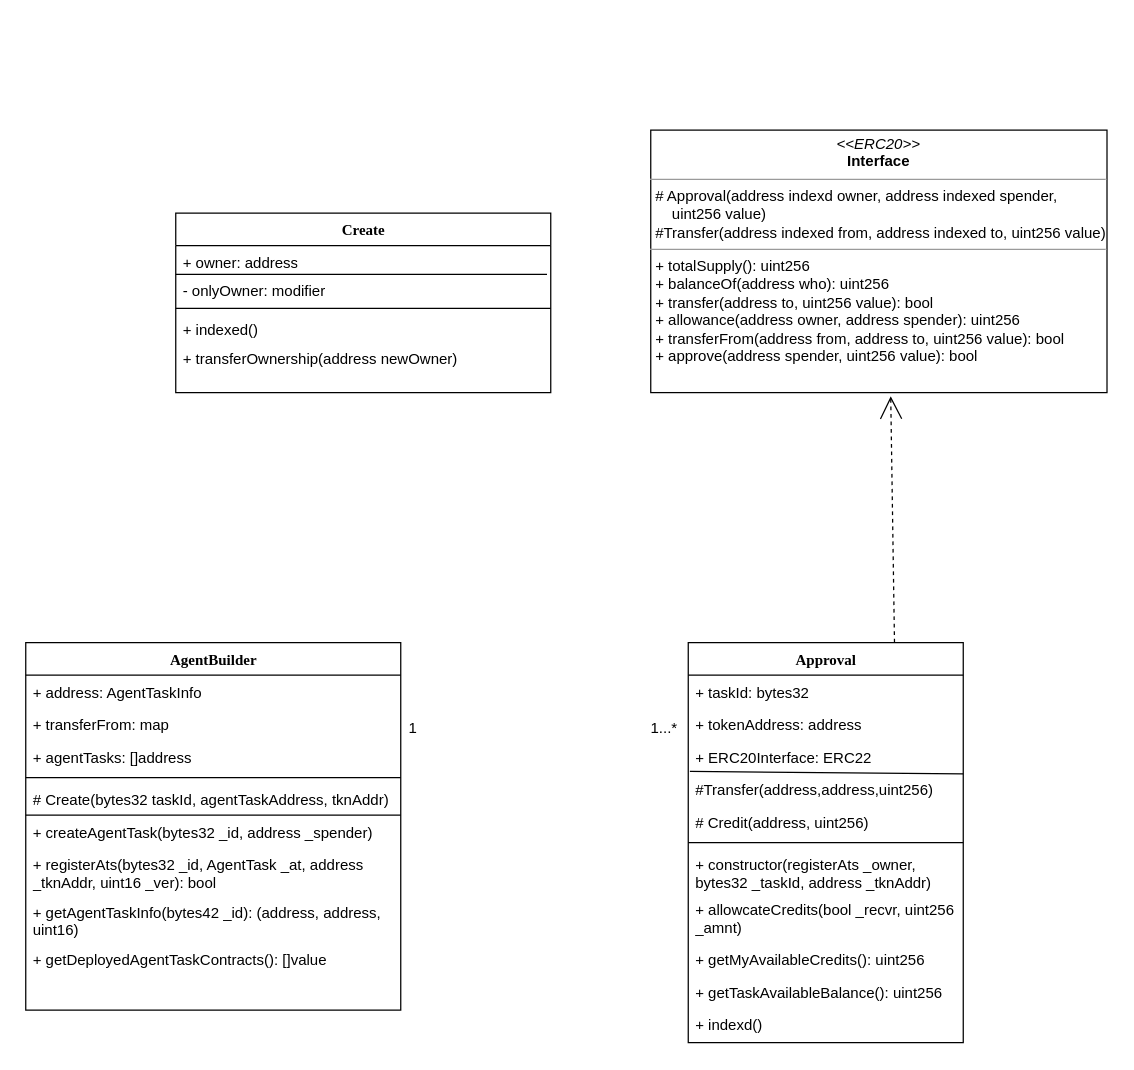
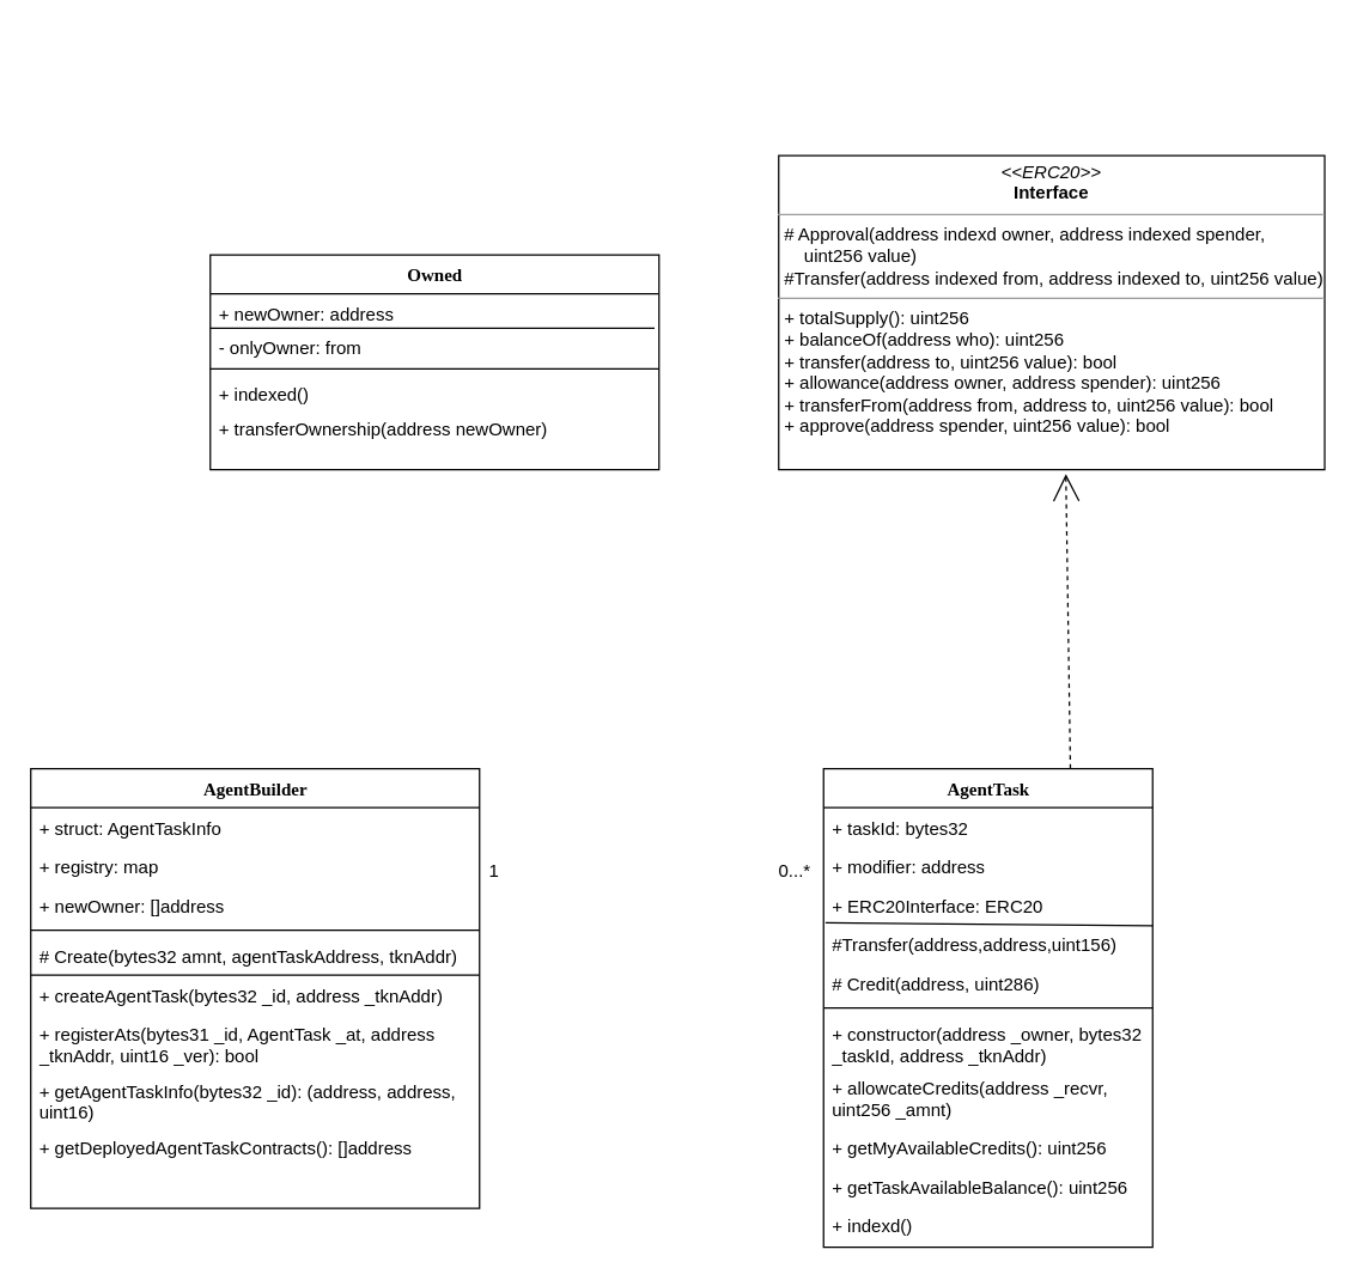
  <mxCell id="0" />
  <mxCell id="1" parent="0" />
  <mxCell id="2" style="rounded=0;html=1;labelBackgroundColor=none;startArrow=none;startFill=0;startSize=8;endArrow=open;endFill=0;endSize=16;fontFamily=Verdana;fontSize=12;exitX=0.75;exitY=0;exitDx=0;exitDy=0;entryX=0.526;entryY=1.014;entryDx=0;entryDy=0;entryPerimeter=0;dashed=1;" parent="1" source="5" target="18" edge="1"><mxGeometry relative="1" as="geometry"><mxPoint x="555" y="353.59" as="sourcePoint" /><mxPoint x="680" y="313.59" as="targetPoint" /></mxGeometry></mxCell>
  <mxCell id="3" value="1..*" style="text;html=1;resizable=0;points=[];align=center;verticalAlign=middle;labelBackgroundColor=#ffffff;fontSize=12;fontFamily=Verdana" parent="2" vertex="1" connectable="0"><mxGeometry x="0.858" y="2" relative="1" as="geometry"><mxPoint x="-2" y="-22" as="offset" /></mxGeometry></mxCell>
  <mxCell id="4" value="1" style="text;html=1;resizable=0;points=[];align=center;verticalAlign=middle;labelBackgroundColor=#ffffff;fontSize=12;fontFamily=Verdana" parent="2" vertex="1" connectable="0"><mxGeometry x="0.363" y="152" relative="1" as="geometry"><mxPoint x="150" y="-164" as="offset" /></mxGeometry></mxCell>
- <mxCell id="5" value="Approval" style="swimlane;html=1;fontStyle=1;align=center;verticalAlign=top;childLayout=stackLayout;horizontal=1;startSize=26;horizontalStack=0;resizeParent=1;resizeLast=0;collapsible=1;marginBottom=0;swimlaneFillColor=#ffffff;rounded=0;shadow=0;comic=0;labelBackgroundColor=none;strokeWidth=1;fillColor=none;fontFamily=Verdana;fontSize=12" parent="1" vertex="1"><mxGeometry x="550" y="513.59" width="220" height="320" as="geometry" /></mxCell>
+ <mxCell id="5" value="AgentTask" style="swimlane;html=1;fontStyle=1;align=center;verticalAlign=top;childLayout=stackLayout;horizontal=1;startSize=26;horizontalStack=0;resizeParent=1;resizeLast=0;collapsible=1;marginBottom=0;swimlaneFillColor=#ffffff;rounded=0;shadow=0;comic=0;labelBackgroundColor=none;strokeWidth=1;fillColor=none;fontFamily=Verdana;fontSize=12" parent="1" vertex="1"><mxGeometry x="550" y="513.59" width="220" height="320" as="geometry" /></mxCell>
  <mxCell id="6" value="+ taskId: bytes32" style="text;html=1;strokeColor=none;fillColor=none;align=left;verticalAlign=top;spacingLeft=4;spacingRight=4;whiteSpace=wrap;overflow=hidden;rotatable=0;points=[[0,0.5],[1,0.5]];portConstraint=eastwest;" parent="5" vertex="1"><mxGeometry y="26" width="220" height="26" as="geometry" /></mxCell>
- <mxCell id="7" value="+ tokenAddress: address" style="text;html=1;strokeColor=none;fillColor=none;align=left;verticalAlign=top;spacingLeft=4;spacingRight=4;whiteSpace=wrap;overflow=hidden;rotatable=0;points=[[0,0.5],[1,0.5]];portConstraint=eastwest;" parent="5" vertex="1"><mxGeometry y="52" width="220" height="26" as="geometry" /></mxCell>
- <mxCell id="8" value="+ ERC20Interface: ERC22" style="text;html=1;strokeColor=none;fillColor=none;align=left;verticalAlign=top;spacingLeft=4;spacingRight=4;whiteSpace=wrap;overflow=hidden;rotatable=0;points=[[0,0.5],[1,0.5]];portConstraint=eastwest;" parent="5" vertex="1"><mxGeometry y="78" width="220" height="26" as="geometry" /></mxCell>
- <mxCell id="9" value="#Transfer(address,address,uint256)" style="text;html=1;strokeColor=none;fillColor=none;align=left;verticalAlign=top;spacingLeft=4;spacingRight=4;whiteSpace=wrap;overflow=hidden;rotatable=0;points=[[0,0.5],[1,0.5]];portConstraint=eastwest;" parent="5" vertex="1"><mxGeometry y="104" width="220" height="26" as="geometry" /></mxCell>
- <mxCell id="10" value="# Credit(address, uint256)" style="text;html=1;strokeColor=none;fillColor=none;align=left;verticalAlign=top;spacingLeft=4;spacingRight=4;whiteSpace=wrap;overflow=hidden;rotatable=0;points=[[0,0.5],[1,0.5]];portConstraint=eastwest;" parent="5" vertex="1"><mxGeometry y="130" width="220" height="26" as="geometry" /></mxCell>
+ <mxCell id="7" value="+ modifier: address" style="text;html=1;strokeColor=none;fillColor=none;align=left;verticalAlign=top;spacingLeft=4;spacingRight=4;whiteSpace=wrap;overflow=hidden;rotatable=0;points=[[0,0.5],[1,0.5]];portConstraint=eastwest;" parent="5" vertex="1"><mxGeometry y="52" width="220" height="26" as="geometry" /></mxCell>
+ <mxCell id="8" value="+ ERC20Interface: ERC20" style="text;html=1;strokeColor=none;fillColor=none;align=left;verticalAlign=top;spacingLeft=4;spacingRight=4;whiteSpace=wrap;overflow=hidden;rotatable=0;points=[[0,0.5],[1,0.5]];portConstraint=eastwest;" parent="5" vertex="1"><mxGeometry y="78" width="220" height="26" as="geometry" /></mxCell>
+ <mxCell id="9" value="#Transfer(address,address,uint156)" style="text;html=1;strokeColor=none;fillColor=none;align=left;verticalAlign=top;spacingLeft=4;spacingRight=4;whiteSpace=wrap;overflow=hidden;rotatable=0;points=[[0,0.5],[1,0.5]];portConstraint=eastwest;" parent="5" vertex="1"><mxGeometry y="104" width="220" height="26" as="geometry" /></mxCell>
+ <mxCell id="10" value="# Credit(address, uint286)" style="text;html=1;strokeColor=none;fillColor=none;align=left;verticalAlign=top;spacingLeft=4;spacingRight=4;whiteSpace=wrap;overflow=hidden;rotatable=0;points=[[0,0.5],[1,0.5]];portConstraint=eastwest;" parent="5" vertex="1"><mxGeometry y="130" width="220" height="26" as="geometry" /></mxCell>
  <mxCell id="11" value="" style="line;html=1;strokeWidth=1;fillColor=none;align=left;verticalAlign=middle;spacingTop=-1;spacingLeft=3;spacingRight=3;rotatable=0;labelPosition=right;points=[];portConstraint=eastwest;" parent="5" vertex="1"><mxGeometry y="156" width="220" height="8" as="geometry" /></mxCell>
- <mxCell id="12" value="+ constructor(registerAts _owner, bytes32 _taskId, address _tknAddr)" style="text;html=1;strokeColor=none;fillColor=none;align=left;verticalAlign=top;spacingLeft=4;spacingRight=4;whiteSpace=wrap;overflow=hidden;rotatable=0;points=[[0,0.5],[1,0.5]];portConstraint=eastwest;" parent="5" vertex="1"><mxGeometry y="164" width="220" height="36" as="geometry" /></mxCell>
- <mxCell id="13" value="+ allowcateCredits(bool _recvr, uint256 _amnt)" style="text;html=1;strokeColor=none;fillColor=none;align=left;verticalAlign=top;spacingLeft=4;spacingRight=4;whiteSpace=wrap;overflow=hidden;rotatable=0;points=[[0,0.5],[1,0.5]];portConstraint=eastwest;" parent="5" vertex="1"><mxGeometry y="200" width="220" height="40" as="geometry" /></mxCell>
+ <mxCell id="12" value="+ constructor(address _owner, bytes32 _taskId, address _tknAddr)" style="text;html=1;strokeColor=none;fillColor=none;align=left;verticalAlign=top;spacingLeft=4;spacingRight=4;whiteSpace=wrap;overflow=hidden;rotatable=0;points=[[0,0.5],[1,0.5]];portConstraint=eastwest;" parent="5" vertex="1"><mxGeometry y="164" width="220" height="36" as="geometry" /></mxCell>
+ <mxCell id="13" value="+ allowcateCredits(address _recvr, uint256 _amnt)" style="text;html=1;strokeColor=none;fillColor=none;align=left;verticalAlign=top;spacingLeft=4;spacingRight=4;whiteSpace=wrap;overflow=hidden;rotatable=0;points=[[0,0.5],[1,0.5]];portConstraint=eastwest;" parent="5" vertex="1"><mxGeometry y="200" width="220" height="40" as="geometry" /></mxCell>
  <mxCell id="14" value="+ getMyAvailableCredits(): uint256" style="text;html=1;strokeColor=none;fillColor=none;align=left;verticalAlign=top;spacingLeft=4;spacingRight=4;whiteSpace=wrap;overflow=hidden;rotatable=0;points=[[0,0.5],[1,0.5]];portConstraint=eastwest;" parent="5" vertex="1"><mxGeometry y="240" width="220" height="26" as="geometry" /></mxCell>
  <mxCell id="15" value="" style="endArrow=none;html=1;entryX=1;entryY=0.038;entryDx=0;entryDy=0;entryPerimeter=0;exitX=0.006;exitY=-0.038;exitDx=0;exitDy=0;exitPerimeter=0;" parent="5" source="9" target="9" edge="1"><mxGeometry width="50" height="50" relative="1" as="geometry"><mxPoint x="-540" y="320" as="sourcePoint" /><mxPoint x="-490" y="270" as="targetPoint" /></mxGeometry></mxCell>
  <mxCell id="16" value="+ getTaskAvailableBalance(): uint256" style="text;html=1;strokeColor=none;fillColor=none;align=left;verticalAlign=top;spacingLeft=4;spacingRight=4;whiteSpace=wrap;overflow=hidden;rotatable=0;points=[[0,0.5],[1,0.5]];portConstraint=eastwest;" parent="5" vertex="1"><mxGeometry y="266" width="220" height="26" as="geometry" /></mxCell>
  <mxCell id="17" value="+ indexd()" style="text;html=1;strokeColor=none;fillColor=none;align=left;verticalAlign=top;spacingLeft=4;spacingRight=4;whiteSpace=wrap;overflow=hidden;rotatable=0;points=[[0,0.5],[1,0.5]];portConstraint=eastwest;" parent="5" vertex="1"><mxGeometry y="292" width="220" height="26" as="geometry" /></mxCell>
  <mxCell id="18" value="&lt;p style=&quot;margin: 0px ; margin-top: 4px ; text-align: center&quot;&gt;&lt;i&gt;&amp;lt;&amp;lt;ERC20&amp;gt;&amp;gt;&lt;/i&gt;&lt;br&gt;&lt;b&gt;Interface&lt;/b&gt;&lt;/p&gt;&lt;hr size=&quot;1&quot;&gt;&lt;p style=&quot;margin: 0px ; margin-left: 4px&quot;&gt;# Approval(address indexd owner, address indexed spender,&amp;nbsp;&lt;/p&gt;&lt;p style=&quot;margin: 0px ; margin-left: 4px&quot;&gt;&amp;nbsp; &amp;nbsp; uint256 value)&lt;/p&gt;&lt;p style=&quot;margin: 0px ; margin-left: 4px&quot;&gt;#Transfer(address indexed from, address indexed to, uint256 value)&lt;/p&gt;&lt;hr size=&quot;1&quot;&gt;&lt;p style=&quot;margin: 0px 0px 0px 4px&quot;&gt;+ totalSupply(): uint256&lt;br&gt;+ balanceOf(address who): uint256&lt;/p&gt;&lt;p style=&quot;margin: 0px 0px 0px 4px&quot;&gt;+ transfer(address to, uint256 value): bool&lt;/p&gt;&lt;p style=&quot;margin: 0px 0px 0px 4px&quot;&gt;+ allowance(address owner, address spender): uint256&lt;/p&gt;&lt;p style=&quot;margin: 0px 0px 0px 4px&quot;&gt;+ transferFrom(address from, address to, uint256 value): bool&lt;/p&gt;&lt;p style=&quot;margin: 0px 0px 0px 4px&quot;&gt;+ approve(address spender, uint256 value): bool&lt;/p&gt;" style="verticalAlign=top;align=left;overflow=fill;fontSize=12;fontFamily=Helvetica;html=1;rounded=0;shadow=0;comic=0;labelBackgroundColor=none;strokeWidth=1" parent="1" vertex="1"><mxGeometry x="520" y="103.59" width="365" height="210" as="geometry" /></mxCell>
  <mxCell id="19" value="" style="group" parent="1" vertex="1" connectable="0"><mxGeometry x="20" y="513.59" width="300" height="290" as="geometry" /></mxCell>
  <mxCell id="20" value="AgentBuilder" style="swimlane;html=1;fontStyle=1;align=center;verticalAlign=top;childLayout=stackLayout;horizontal=1;startSize=26;horizontalStack=0;resizeParent=1;resizeLast=0;collapsible=1;marginBottom=0;swimlaneFillColor=#ffffff;rounded=0;shadow=0;comic=0;labelBackgroundColor=none;strokeWidth=1;fillColor=none;fontFamily=Verdana;fontSize=12" parent="19" vertex="1"><mxGeometry width="300" height="294" as="geometry" /></mxCell>
- <mxCell id="21" value="+ address: AgentTaskInfo" style="text;html=1;strokeColor=none;fillColor=none;align=left;verticalAlign=top;spacingLeft=4;spacingRight=4;whiteSpace=wrap;overflow=hidden;rotatable=0;points=[[0,0.5],[1,0.5]];portConstraint=eastwest;" parent="20" vertex="1"><mxGeometry y="26" width="300" height="26" as="geometry" /></mxCell>
- <mxCell id="22" value="+ transferFrom: map" style="text;html=1;strokeColor=none;fillColor=none;align=left;verticalAlign=top;spacingLeft=4;spacingRight=4;whiteSpace=wrap;overflow=hidden;rotatable=0;points=[[0,0.5],[1,0.5]];portConstraint=eastwest;" parent="20" vertex="1"><mxGeometry y="52" width="300" height="26" as="geometry" /></mxCell>
- <mxCell id="23" value="+ agentTasks: []address" style="text;html=1;strokeColor=none;fillColor=none;align=left;verticalAlign=top;spacingLeft=4;spacingRight=4;whiteSpace=wrap;overflow=hidden;rotatable=0;points=[[0,0.5],[1,0.5]];portConstraint=eastwest;" parent="20" vertex="1"><mxGeometry y="78" width="300" height="26" as="geometry" /></mxCell>
+ <mxCell id="21" value="+ struct: AgentTaskInfo" style="text;html=1;strokeColor=none;fillColor=none;align=left;verticalAlign=top;spacingLeft=4;spacingRight=4;whiteSpace=wrap;overflow=hidden;rotatable=0;points=[[0,0.5],[1,0.5]];portConstraint=eastwest;" parent="20" vertex="1"><mxGeometry y="26" width="300" height="26" as="geometry" /></mxCell>
+ <mxCell id="22" value="+ registry: map" style="text;html=1;strokeColor=none;fillColor=none;align=left;verticalAlign=top;spacingLeft=4;spacingRight=4;whiteSpace=wrap;overflow=hidden;rotatable=0;points=[[0,0.5],[1,0.5]];portConstraint=eastwest;" parent="20" vertex="1"><mxGeometry y="52" width="300" height="26" as="geometry" /></mxCell>
+ <mxCell id="23" value="+ newOwner: []address" style="text;html=1;strokeColor=none;fillColor=none;align=left;verticalAlign=top;spacingLeft=4;spacingRight=4;whiteSpace=wrap;overflow=hidden;rotatable=0;points=[[0,0.5],[1,0.5]];portConstraint=eastwest;" parent="20" vertex="1"><mxGeometry y="78" width="300" height="26" as="geometry" /></mxCell>
  <mxCell id="24" value="" style="line;html=1;strokeWidth=1;fillColor=none;align=left;verticalAlign=middle;spacingTop=-1;spacingLeft=3;spacingRight=3;rotatable=0;labelPosition=right;points=[];portConstraint=eastwest;" parent="20" vertex="1"><mxGeometry y="104" width="300" height="8" as="geometry" /></mxCell>
- <mxCell id="25" value="# Create(bytes32 taskId, agentTaskAddress, tknAddr)" style="text;html=1;strokeColor=none;fillColor=none;align=left;verticalAlign=top;spacingLeft=4;spacingRight=4;whiteSpace=wrap;overflow=hidden;rotatable=0;points=[[0,0.5],[1,0.5]];portConstraint=eastwest;" parent="20" vertex="1"><mxGeometry y="112" width="300" height="26" as="geometry" /></mxCell>
- <mxCell id="26" value="+ createAgentTask(bytes32 _id, address _spender)" style="text;html=1;strokeColor=none;fillColor=none;align=left;verticalAlign=top;spacingLeft=4;spacingRight=4;whiteSpace=wrap;overflow=hidden;rotatable=0;points=[[0,0.5],[1,0.5]];portConstraint=eastwest;" parent="20" vertex="1"><mxGeometry y="138" width="300" height="26" as="geometry" /></mxCell>
- <mxCell id="27" value="+ registerAts(bytes32 _id, AgentTask _at, address _tknAddr, uint16 _ver): bool" style="text;html=1;strokeColor=none;fillColor=none;align=left;verticalAlign=top;spacingLeft=4;spacingRight=4;whiteSpace=wrap;overflow=hidden;rotatable=0;points=[[0,0.5],[1,0.5]];portConstraint=eastwest;" parent="20" vertex="1"><mxGeometry y="164" width="300" height="38" as="geometry" /></mxCell>
- <mxCell id="28" value="+ getAgentTaskInfo(bytes42 _id): (address, address, uint16)" style="text;html=1;strokeColor=none;fillColor=none;align=left;verticalAlign=top;spacingLeft=4;spacingRight=4;whiteSpace=wrap;overflow=hidden;rotatable=0;points=[[0,0.5],[1,0.5]];portConstraint=eastwest;" parent="20" vertex="1"><mxGeometry y="202" width="300" height="38" as="geometry" /></mxCell>
- <mxCell id="29" value="+ getDeployedAgentTaskContracts(): []value" style="text;html=1;strokeColor=none;fillColor=none;align=left;verticalAlign=top;spacingLeft=4;spacingRight=4;whiteSpace=wrap;overflow=hidden;rotatable=0;points=[[0,0.5],[1,0.5]];portConstraint=eastwest;" parent="20" vertex="1"><mxGeometry y="240" width="300" height="46" as="geometry" /></mxCell>
+ <mxCell id="25" value="# Create(bytes32 amnt, agentTaskAddress, tknAddr)" style="text;html=1;strokeColor=none;fillColor=none;align=left;verticalAlign=top;spacingLeft=4;spacingRight=4;whiteSpace=wrap;overflow=hidden;rotatable=0;points=[[0,0.5],[1,0.5]];portConstraint=eastwest;" parent="20" vertex="1"><mxGeometry y="112" width="300" height="26" as="geometry" /></mxCell>
+ <mxCell id="26" value="+ createAgentTask(bytes32 _id, address _tknAddr)" style="text;html=1;strokeColor=none;fillColor=none;align=left;verticalAlign=top;spacingLeft=4;spacingRight=4;whiteSpace=wrap;overflow=hidden;rotatable=0;points=[[0,0.5],[1,0.5]];portConstraint=eastwest;" parent="20" vertex="1"><mxGeometry y="138" width="300" height="26" as="geometry" /></mxCell>
+ <mxCell id="27" value="+ registerAts(bytes31 _id, AgentTask _at, address _tknAddr, uint16 _ver): bool" style="text;html=1;strokeColor=none;fillColor=none;align=left;verticalAlign=top;spacingLeft=4;spacingRight=4;whiteSpace=wrap;overflow=hidden;rotatable=0;points=[[0,0.5],[1,0.5]];portConstraint=eastwest;" parent="20" vertex="1"><mxGeometry y="164" width="300" height="38" as="geometry" /></mxCell>
+ <mxCell id="28" value="+ getAgentTaskInfo(bytes32 _id): (address, address, uint16)" style="text;html=1;strokeColor=none;fillColor=none;align=left;verticalAlign=top;spacingLeft=4;spacingRight=4;whiteSpace=wrap;overflow=hidden;rotatable=0;points=[[0,0.5],[1,0.5]];portConstraint=eastwest;" parent="20" vertex="1"><mxGeometry y="202" width="300" height="38" as="geometry" /></mxCell>
+ <mxCell id="29" value="+ getDeployedAgentTaskContracts(): []address" style="text;html=1;strokeColor=none;fillColor=none;align=left;verticalAlign=top;spacingLeft=4;spacingRight=4;whiteSpace=wrap;overflow=hidden;rotatable=0;points=[[0,0.5],[1,0.5]];portConstraint=eastwest;" parent="20" vertex="1"><mxGeometry y="240" width="300" height="46" as="geometry" /></mxCell>
  <mxCell id="30" value="" style="line;html=1;strokeWidth=1;fillColor=none;align=left;verticalAlign=middle;spacingTop=-1;spacingLeft=3;spacingRight=3;rotatable=0;labelPosition=right;points=[];portConstraint=eastwest;" parent="19" vertex="1"><mxGeometry y="134" width="300" height="8" as="geometry" /></mxCell>
  <mxCell id="31" value="" style="group" parent="1" vertex="1" connectable="0"><mxGeometry x="140" y="20" width="300" height="293.59" as="geometry" /></mxCell>
  <mxCell id="32" value="" style="group" parent="31" vertex="1" connectable="0"><mxGeometry y="150" width="300" height="143.59" as="geometry" /></mxCell>
- <mxCell id="33" value="Create" style="swimlane;html=1;fontStyle=1;align=center;verticalAlign=top;childLayout=stackLayout;horizontal=1;startSize=26;horizontalStack=0;resizeParent=1;resizeLast=0;collapsible=1;marginBottom=0;swimlaneFillColor=#ffffff;rounded=0;shadow=0;comic=0;labelBackgroundColor=none;strokeWidth=1;fillColor=none;fontFamily=Verdana;fontSize=12" parent="32" vertex="1"><mxGeometry width="300" height="143.59" as="geometry" /></mxCell>
- <mxCell id="34" value="+ owner: address" style="text;html=1;strokeColor=none;fillColor=none;align=left;verticalAlign=top;spacingLeft=4;spacingRight=4;whiteSpace=wrap;overflow=hidden;rotatable=0;points=[[0,0.5],[1,0.5]];portConstraint=eastwest;" parent="33" vertex="1"><mxGeometry y="26" width="300" height="23.31" as="geometry" /></mxCell>
- <mxCell id="35" value="- onlyOwner: modifier" style="text;html=1;strokeColor=none;fillColor=none;align=left;verticalAlign=top;spacingLeft=4;spacingRight=4;whiteSpace=wrap;overflow=hidden;rotatable=0;points=[[0,0.5],[1,0.5]];portConstraint=eastwest;" parent="33" vertex="1"><mxGeometry y="49.31" width="300" height="23.31" as="geometry" /></mxCell>
+ <mxCell id="33" value="Owned" style="swimlane;html=1;fontStyle=1;align=center;verticalAlign=top;childLayout=stackLayout;horizontal=1;startSize=26;horizontalStack=0;resizeParent=1;resizeLast=0;collapsible=1;marginBottom=0;swimlaneFillColor=#ffffff;rounded=0;shadow=0;comic=0;labelBackgroundColor=none;strokeWidth=1;fillColor=none;fontFamily=Verdana;fontSize=12" parent="32" vertex="1"><mxGeometry width="300" height="143.59" as="geometry" /></mxCell>
+ <mxCell id="34" value="+ newOwner: address" style="text;html=1;strokeColor=none;fillColor=none;align=left;verticalAlign=top;spacingLeft=4;spacingRight=4;whiteSpace=wrap;overflow=hidden;rotatable=0;points=[[0,0.5],[1,0.5]];portConstraint=eastwest;" parent="33" vertex="1"><mxGeometry y="26" width="300" height="23.31" as="geometry" /></mxCell>
+ <mxCell id="35" value="- onlyOwner: from" style="text;html=1;strokeColor=none;fillColor=none;align=left;verticalAlign=top;spacingLeft=4;spacingRight=4;whiteSpace=wrap;overflow=hidden;rotatable=0;points=[[0,0.5],[1,0.5]];portConstraint=eastwest;" parent="33" vertex="1"><mxGeometry y="49.31" width="300" height="23.31" as="geometry" /></mxCell>
  <mxCell id="36" value="" style="line;html=1;strokeWidth=1;fillColor=none;align=left;verticalAlign=middle;spacingTop=-1;spacingLeft=3;spacingRight=3;rotatable=0;labelPosition=right;points=[];portConstraint=eastwest;" parent="33" vertex="1"><mxGeometry y="72.621" width="300" height="7.172" as="geometry" /></mxCell>
  <mxCell id="37" value="+ indexed()" style="text;html=1;strokeColor=none;fillColor=none;align=left;verticalAlign=top;spacingLeft=4;spacingRight=4;whiteSpace=wrap;overflow=hidden;rotatable=0;points=[[0,0.5],[1,0.5]];portConstraint=eastwest;" parent="33" vertex="1"><mxGeometry y="79.793" width="300" height="23.31" as="geometry" /></mxCell>
  <mxCell id="38" value="+ transferOwnership(address newOwner)" style="text;html=1;strokeColor=none;fillColor=none;align=left;verticalAlign=top;spacingLeft=4;spacingRight=4;whiteSpace=wrap;overflow=hidden;rotatable=0;points=[[0,0.5],[1,0.5]];portConstraint=eastwest;" parent="33" vertex="1"><mxGeometry y="103.103" width="300" height="23.31" as="geometry" /></mxCell>
  <mxCell id="39" value="" style="endArrow=none;html=1;entryX=0.99;entryY=-0.013;entryDx=0;entryDy=0;entryPerimeter=0;" parent="33" target="35" edge="1"><mxGeometry width="50" height="50" relative="1" as="geometry"><mxPoint y="49" as="sourcePoint" /><mxPoint x="-40" y="110" as="targetPoint" /></mxGeometry></mxCell>
  <mxCell id="40" value="1" style="text;html=1;strokeColor=none;fillColor=none;align=center;verticalAlign=middle;whiteSpace=wrap;rounded=0;" parent="1" vertex="1"><mxGeometry x="310" y="571.59" width="40" height="20" as="geometry" /></mxCell>
- <mxCell id="41" value="1...*" style="text;html=1;strokeColor=none;fillColor=none;align=center;verticalAlign=middle;whiteSpace=wrap;rounded=0;" parent="1" vertex="1"><mxGeometry x="511" y="571.59" width="40" height="20" as="geometry" /></mxCell>
+ <mxCell id="41" value="0...*" style="text;html=1;strokeColor=none;fillColor=none;align=center;verticalAlign=middle;whiteSpace=wrap;rounded=0;" parent="1" vertex="1"><mxGeometry x="511" y="571.59" width="40" height="20" as="geometry" /></mxCell>
